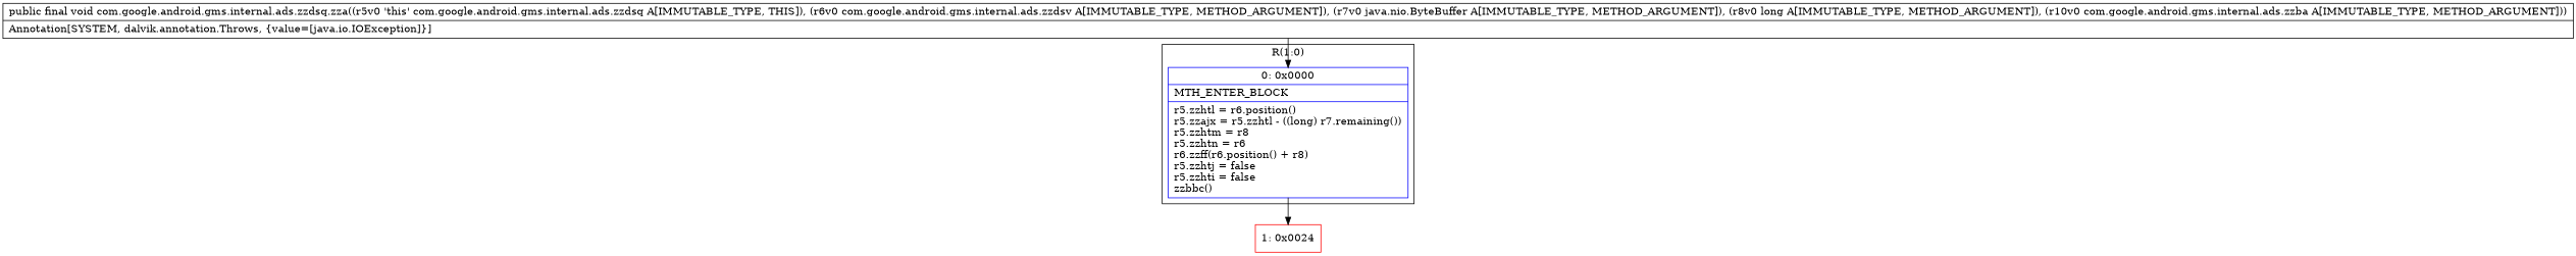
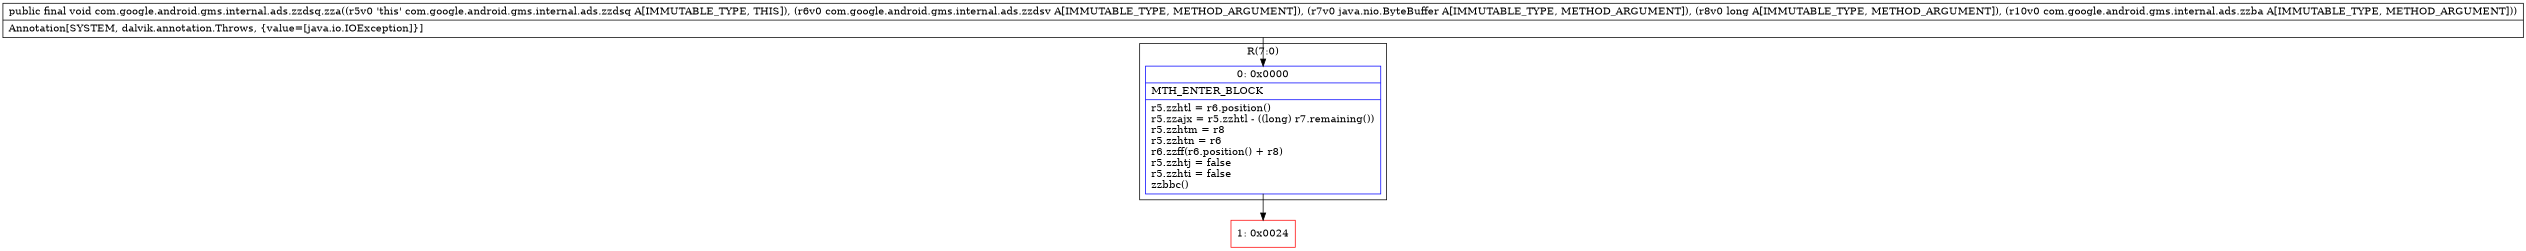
  digraph {
    node [shape=record]
    n1 [color=blue label="{0\:\ 0x0000|MTH_ENTER_BLOCK\l|r5.zzhtl = r6.position()\lr5.zzajx = r5.zzhtl \- ((long) r7.remaining())\lr5.zzhtm = r8\lr5.zzhtn = r6\lr6.zzff(r6.position() + r8)\lr5.zzhtj = false\lr5.zzhti = false\lzzbbc()\l}"]
    n2 [color=red label="{1\:\ 0x0024}"]
    n3 [label="{public final void com.google.android.gms.internal.ads.zzdsq.zza((r5v0 'this' com.google.android.gms.internal.ads.zzdsq A[IMMUTABLE_TYPE, THIS]), (r6v0 com.google.android.gms.internal.ads.zzdsv A[IMMUTABLE_TYPE, METHOD_ARGUMENT]), (r7v0 java.nio.ByteBuffer A[IMMUTABLE_TYPE, METHOD_ARGUMENT]), (r8v0 long A[IMMUTABLE_TYPE, METHOD_ARGUMENT]), (r10v0 com.google.android.gms.internal.ads.zzba A[IMMUTABLE_TYPE, METHOD_ARGUMENT]))  | Annotation[SYSTEM, dalvik.annotation.Throws, \{value=[java.io.IOException]\}]\l}"]
    subgraph cluster_1 {
-     label="R(1:0)"
+     label="R(7:0)"
      n1
    }
    n1 -> n2
    n3 -> n1
  }
